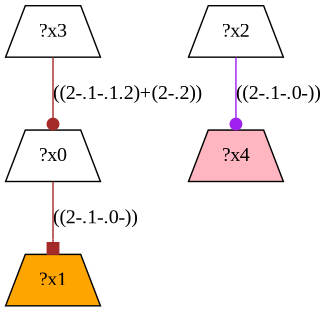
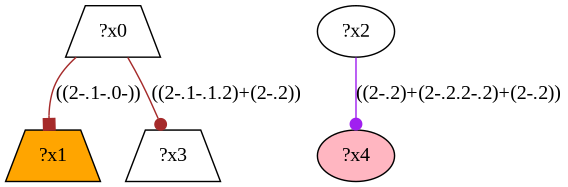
  digraph {
    fontname="Liberation Serif"
    node [fillcolor=white fontname="Liberation Serif" shape=trapezium style=filled]
    edge [arrowhead=dot color=brown fontname="Liberation Serif" style=solid]
    n1 [label="?x0" style="filled,"]
    n2 [fillcolor=orange label="?x1"]
    n3 [label="?x3"]
-   n4 [label="?x2"]
-   n5 [fillcolor=lightpink label="?x4"]
+   n4 [label="?x2" shape=ellipse]
+   n5 [fillcolor=lightpink label="?x4" shape=ellipse]
    n1 -> n2 [arrowhead=box label="((2-.1-.0-))"]
-   n3 -> n1 [label="((2-.1-.1.2)+(2-.2))"]
-   n4 -> n5 [color=purple label="((2-.1-.0-))"]
+   n1 -> n3 [label="((2-.1-.1.2)+(2-.2))"]
+   n4 -> n5 [color=purple label="((2-.2)+(2-.2.2-.2)+(2-.2))"]
  }
